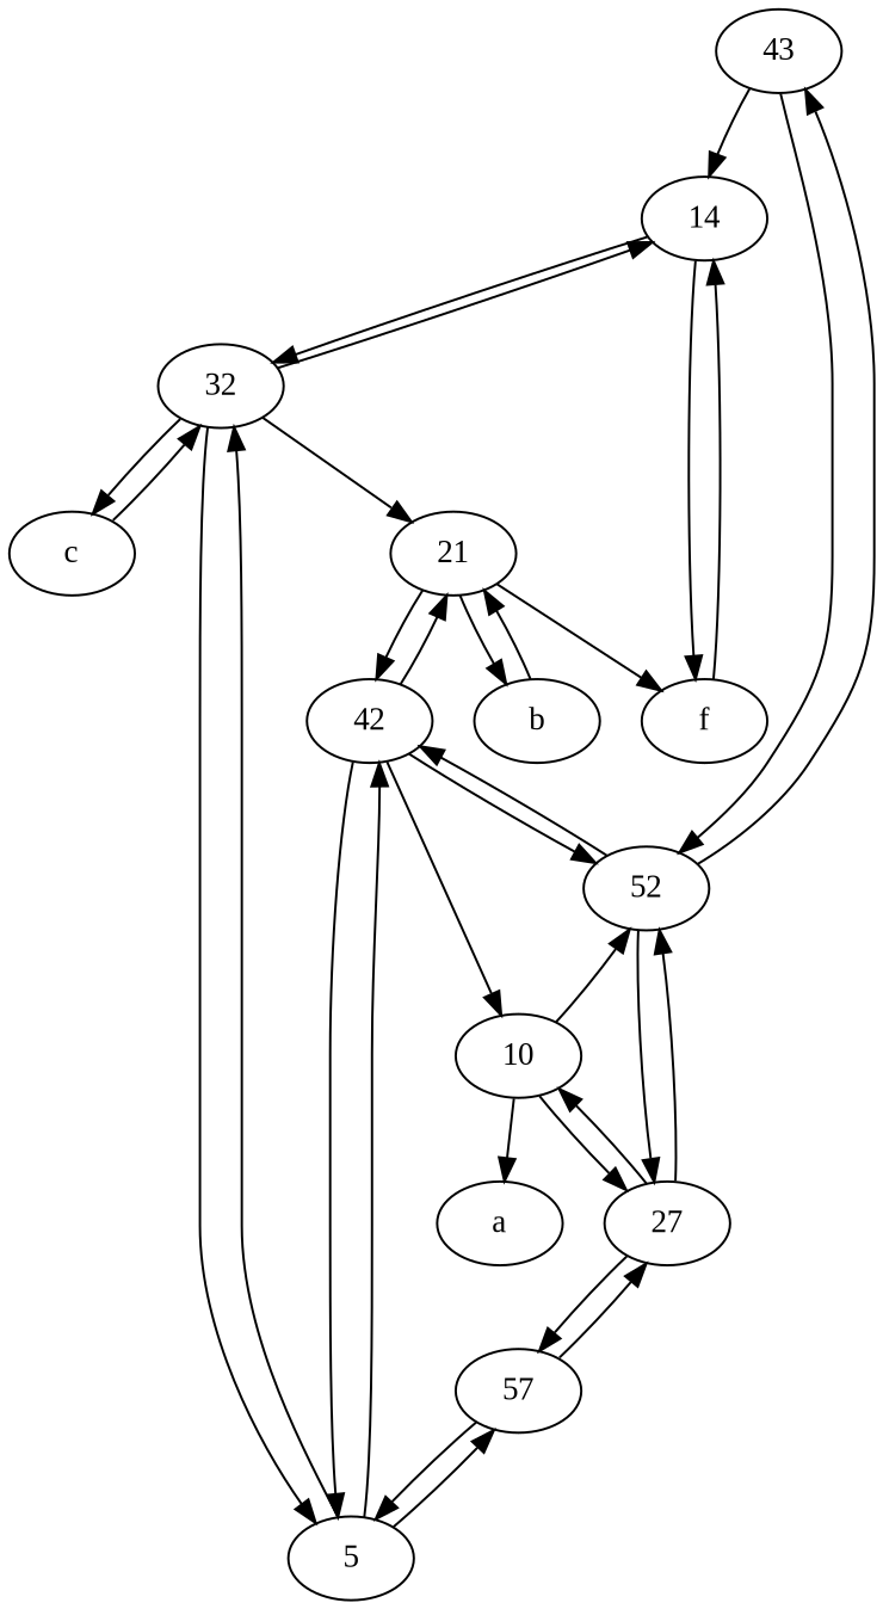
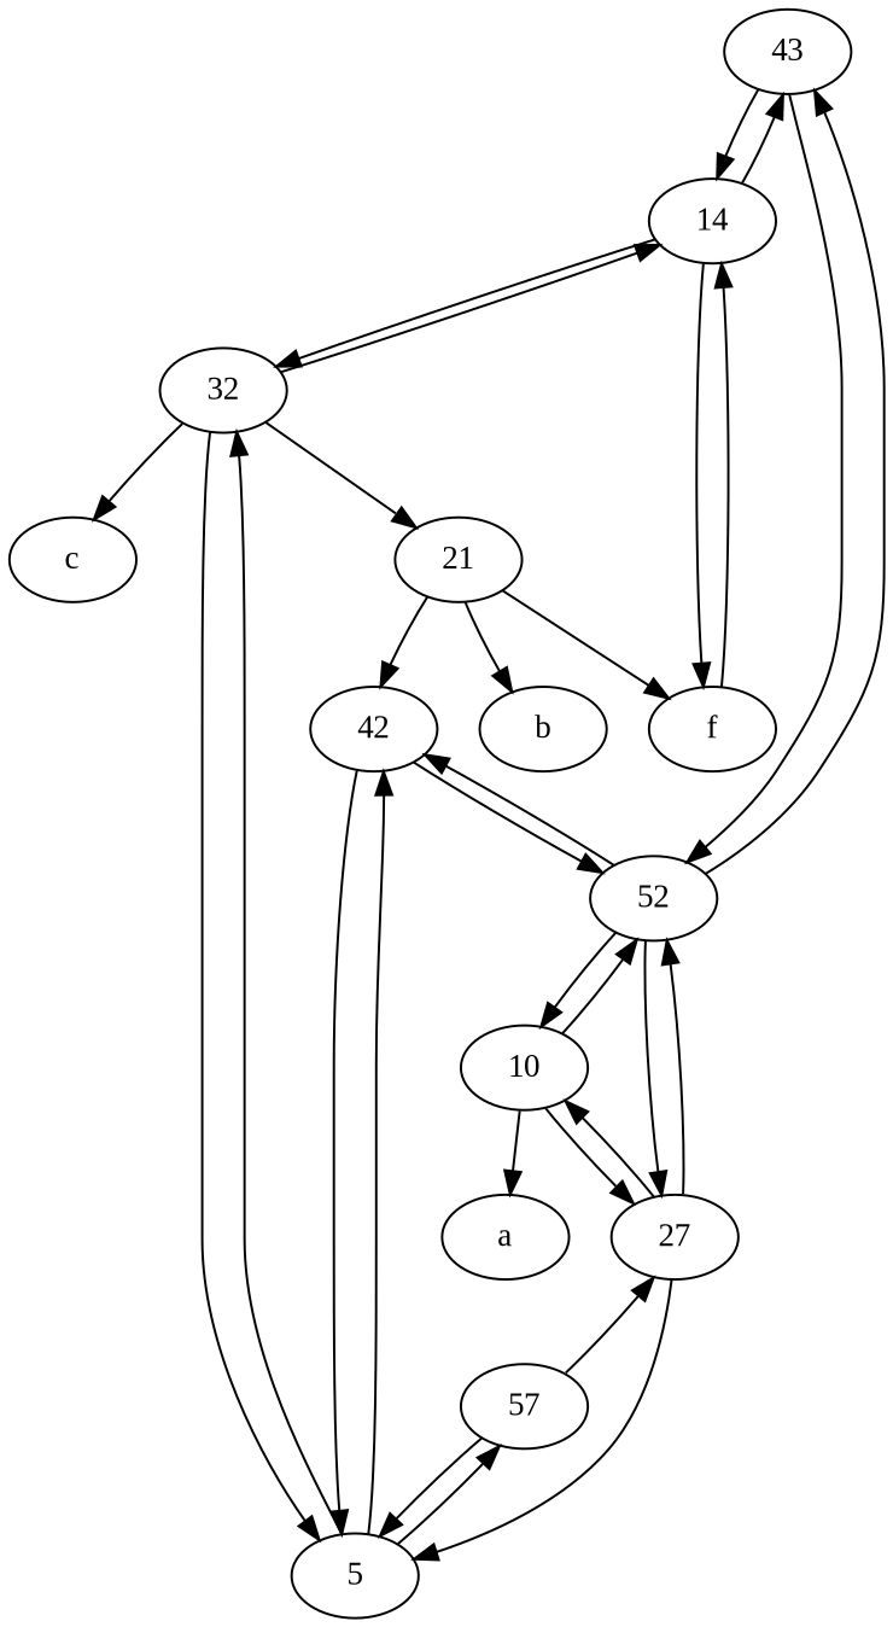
  digraph {
    fontname="Liberation Serif"
    node [fontname="Liberation Serif"]
    edge [fontname="Liberation Serif"]
    43
    14
    52
    32
    f
    27
    10
    42
    5
    c
    21
    57
    a
    b
    43 -> 14
    43 -> 52
+   14 -> 43
    14 -> 32
    14 -> f
    52 -> 43
    52 -> 27
-   42 -> 10
+   52 -> 10
    52 -> 42
    32 -> 14
    32 -> 5
    32 -> c
    32 -> 21
    f -> 14
    27 -> 52
    27 -> 10
-   27 -> 57
+   27 -> 5
    10 -> 52
    10 -> 27
    10 -> a
    42 -> 52
    42 -> 5
-   42 -> 21
    5 -> 32
    5 -> 42
    5 -> 57
-   c -> 32
    21 -> f
    21 -> 42
    21 -> b
    57 -> 27
    57 -> 5
-   b -> 21
  }
